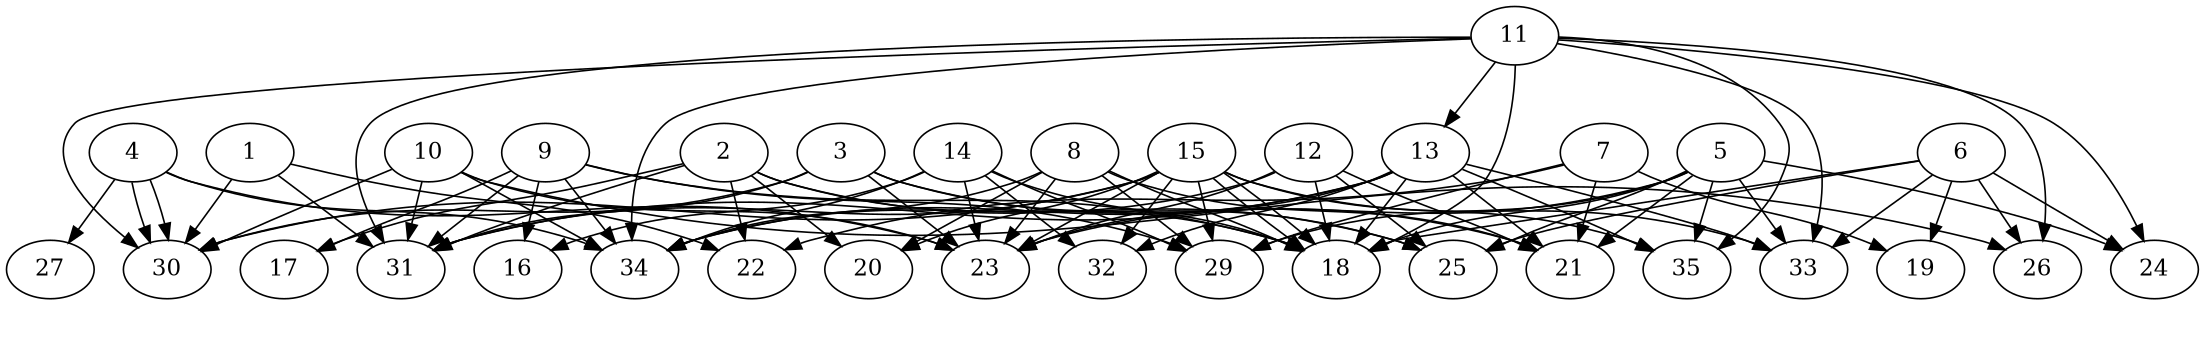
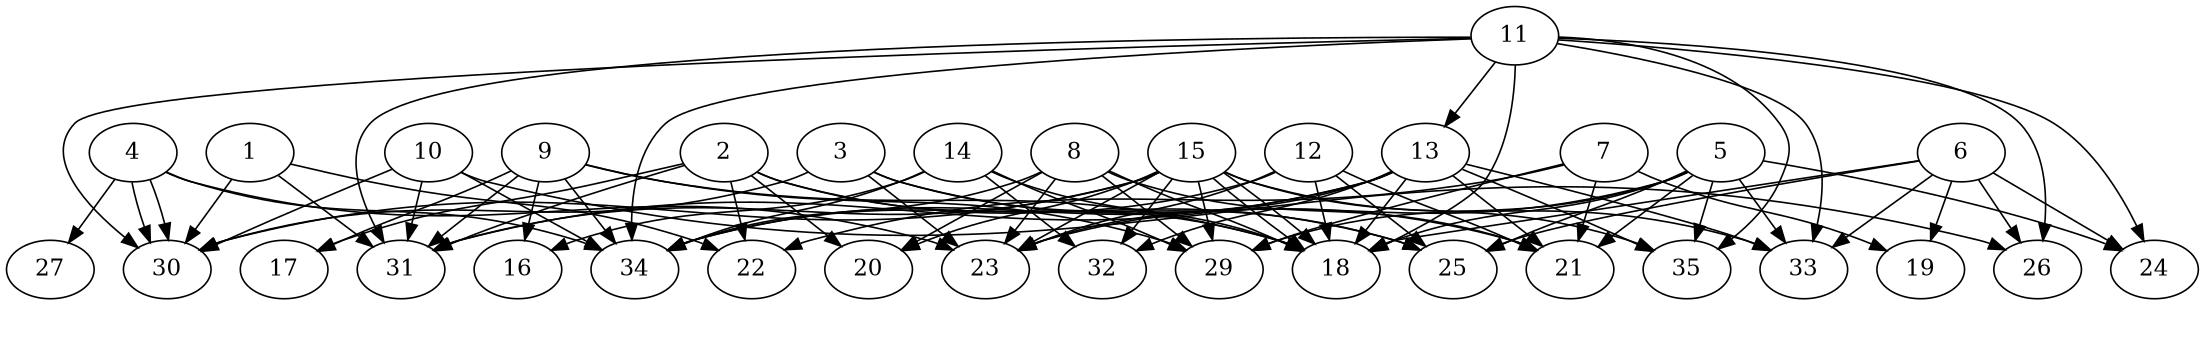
  digraph {
    node [alpha=0.18]
    1 [alpha=0.17 expect_size=35185664]
    22 [alpha=0.05 expect_size=9798656]
    30 [alpha=0.03 expect_size=38401024]
    31 [alpha=0.06 expect_size=15040512]
    2 [alpha=0.15 expect_size=39772160]
    17 [alpha=0.16 expect_size=31432704]
    18 [alpha=0.13 expect_size=33859584]
    20 [alpha=0.10 expect_size=22808576]
    25 [alpha=0.19 expect_size=42611712]
    3 [expect_size=48518144]
    21 [alpha=0.00 expect_size=14470144]
    23 [alpha=0.09 expect_size=42970112]
    4 [alpha=0.17 expect_size=30448640]
    27 [alpha=0.09 expect_size=35306496]
    34 [alpha=0.14 expect_size=49355776]
    5 [alpha=0.20 expect_size=10368000]
    24 [alpha=0.03 expect_size=39431168]
    29 [alpha=0.00 expect_size=9012224]
    33 [alpha=0.06 expect_size=28801024]
    35 [alpha=0.11 expect_size=8557568]
    6 [alpha=0.03 expect_size=11043840]
    19 [alpha=0.12 expect_size=38981632]
    26 [expect_size=5487616]
    7 [alpha=0.01 expect_size=35963904]
    8 [alpha=0.02 expect_size=12886016]
    9 [alpha=0.13 expect_size=8869888]
    16 [alpha=0.13 expect_size=24832000]
    10 [alpha=0.16 expect_size=18637824]
    11 [expect_size=9440256]
    13 [expect_size=37557248]
    12 [alpha=0.14 expect_size=50137088]
    32 [alpha=0.09 expect_size=16059392]
    14 [alpha=0.01 expect_size=32626688]
    15 [alpha=0.04 expect_size=25026560]
    1 -> 22
    1 -> 30
    1 -> 31
    2 -> 22
    2 -> 31
    2 -> 17
    2 -> 18
    2 -> 20
    2 -> 25
    3 -> 30
-   3 -> 31
    3 -> 25
    3 -> 21
    3 -> 23
    4 -> 30
    4 -> 30
    4 -> 23
    4 -> 27
    4 -> 34
    5 -> 18
    5 -> 25
    5 -> 21
    5 -> 23
    5 -> 24
    5 -> 29
    5 -> 33
    5 -> 35
    6 -> 18
    6 -> 25
    6 -> 24
    6 -> 33
    6 -> 19
    6 -> 26
    7 -> 22
    7 -> 21
    7 -> 29
    7 -> 19
    8 -> 18
    8 -> 20
    8 -> 21
    8 -> 23
    8 -> 34
    8 -> 29
    9 -> 31
    9 -> 17
    9 -> 18
    9 -> 34
    9 -> 29
    9 -> 16
    10 -> 30
    10 -> 31
-   10 -> 23
    10 -> 34
    10 -> 26
    11 -> 30
    11 -> 31
    11 -> 18
    11 -> 34
    11 -> 24
    11 -> 33
    11 -> 35
    11 -> 26
    11 -> 13
    13 -> 31
    13 -> 18
    13 -> 21
    13 -> 23
    13 -> 34
    13 -> 33
    13 -> 35
    13 -> 32
    12 -> 18
    12 -> 25
    12 -> 21
    12 -> 23
    12 -> 34
    14 -> 18
-   14 -> 23
    14 -> 34
    14 -> 29
    14 -> 16
    14 -> 32
    15 -> 30
    15 -> 31
    15 -> 18
    15 -> 18
    15 -> 20
    15 -> 23
    15 -> 29
    15 -> 33
    15 -> 35
    15 -> 32
  }
